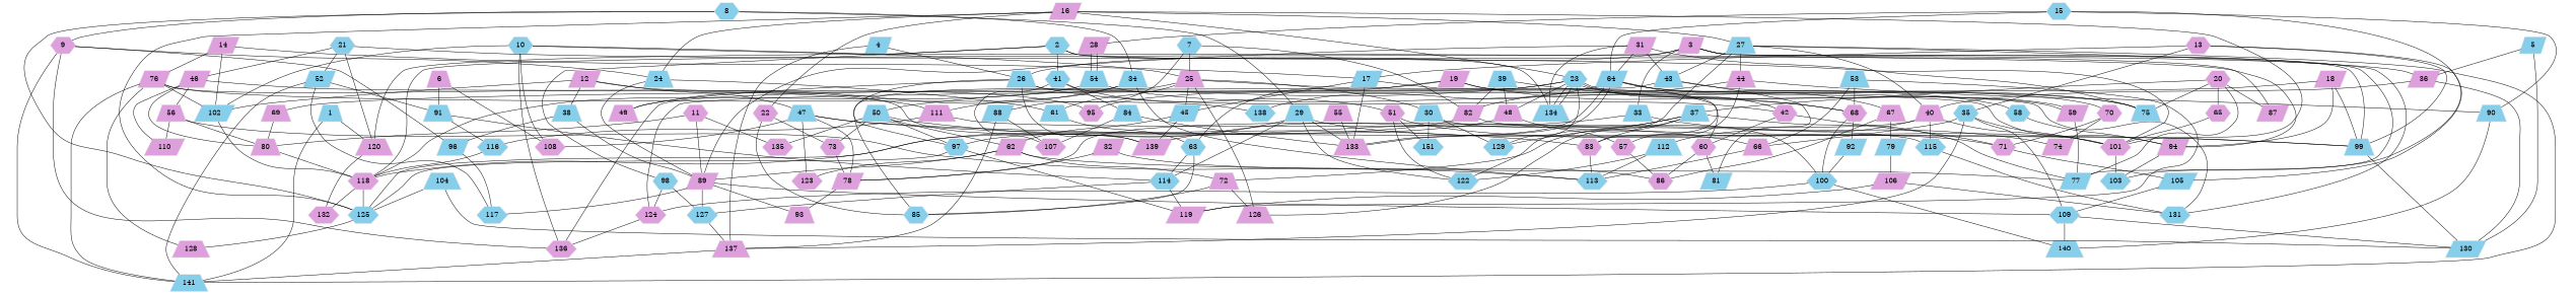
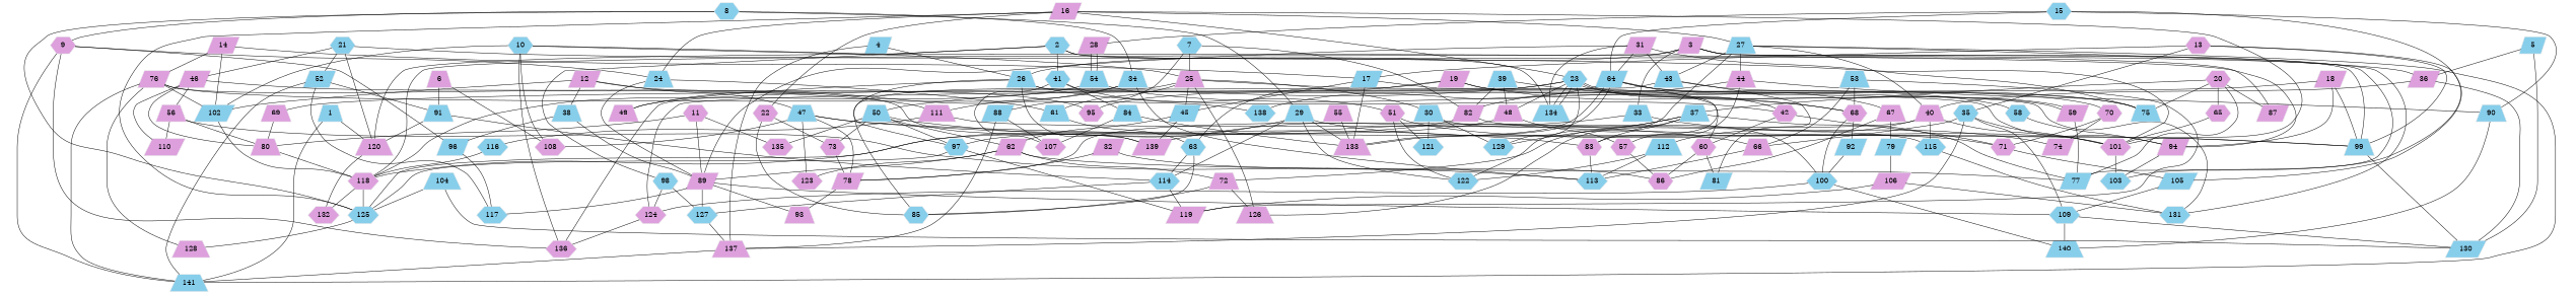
  graph {
    node [color=gray90 fillcolor=skyblue shape=hexagon style=filled]
    1 [shape=trapezium]
    120 [fillcolor=plum shape=trapezium]
    141 [shape=trapezium]
    132 [fillcolor=plum]
    2
    41
    87 [fillcolor=plum shape=parallelogram]
    98
    134 [shape=trapezium]
    107 [fillcolor=plum]
    51 [fillcolor=plum]
    84 [shape=trapezium]
    124 [fillcolor=plum]
    127
    3 [fillcolor=plum shape=parallelogram]
    26 [shape=trapezium]
    33 [shape=trapezium]
    77 [shape=parallelogram]
    99 [shape=trapezium]
    118 [fillcolor=plum]
    131
    94 [fillcolor=plum shape=parallelogram]
    42 [fillcolor=plum]
    49 [fillcolor=plum shape=trapezium]
    97
    139 [fillcolor=plum shape=parallelogram]
    74 [fillcolor=plum shape=parallelogram]
    130 [shape=parallelogram]
    125
    4 [shape=parallelogram]
    137 [fillcolor=plum shape=trapezium]
    5 [shape=parallelogram]
    36 [fillcolor=plum shape=parallelogram]
    40 [fillcolor=plum shape=trapezium]
    6 [fillcolor=plum shape=trapezium]
    91 [shape=trapezium]
    108 [fillcolor=plum]
    114
    116
    25 [fillcolor=plum shape=trapezium]
    7
    82 [fillcolor=plum shape=parallelogram]
    88 [shape=parallelogram]
    45 [shape=parallelogram]
    85
    61 [shape=trapezium]
    30 [shape=trapezium]
    126 [fillcolor=plum shape=trapezium]
    9 [fillcolor=plum]
    8
    29 [shape=trapezium]
    34 [shape=trapezium]
    24 [shape=trapezium]
    96 [shape=parallelogram]
    136 [fillcolor=plum]
    133 [fillcolor=plum shape=trapezium]
    122
    71 [fillcolor=plum]
    111 [fillcolor=plum shape=trapezium]
    113
    128 [fillcolor=plum shape=trapezium]
    89 [fillcolor=plum shape=parallelogram]
    117
    10
    102 [shape=parallelogram]
    103
    11 [fillcolor=plum]
    80 [fillcolor=plum shape=trapezium]
    135 [fillcolor=plum]
    109
    93 [fillcolor=plum shape=trapezium]
    12 [fillcolor=plum shape=parallelogram]
    38 [shape=trapezium]
    47 [shape=trapezium]
    95 [fillcolor=plum]
    78 [fillcolor=plum shape=parallelogram]
    83 [fillcolor=plum]
    123 [fillcolor=plum]
    13 [fillcolor=plum]
    17 [shape=parallelogram]
    35
    105 [shape=parallelogram]
    60 [fillcolor=plum]
    101 [fillcolor=plum]
    66 [fillcolor=plum shape=trapezium]
    14 [fillcolor=plum shape=parallelogram]
    76 [fillcolor=plum shape=parallelogram]
    138
    28 [fillcolor=plum shape=parallelogram]
    15
    64 [shape=parallelogram]
    90 [shape=trapezium]
    54 [shape=trapezium]
    75 [shape=trapezium]
    67 [fillcolor=plum shape=trapezium]
    140 [shape=trapezium]
    16 [fillcolor=plum shape=parallelogram]
    22 [fillcolor=plum]
    23
    27 [shape=trapezium]
    73 [fillcolor=plum]
    48 [fillcolor=plum shape=trapezium]
    50 [shape=trapezium]
    59 [fillcolor=plum shape=parallelogram]
    129
    43 [shape=trapezium]
    44 [fillcolor=plum shape=trapezium]
    62 [fillcolor=plum shape=parallelogram]
    86 [fillcolor=plum]
    81 [shape=parallelogram]
    18 [fillcolor=plum shape=parallelogram]
    69 [fillcolor=plum shape=trapezium]
    19 [fillcolor=plum shape=parallelogram]
    63
    68 [fillcolor=plum]
    100
    92 [shape=parallelogram]
    20 [fillcolor=plum]
    37 [shape=trapezium]
    65 [fillcolor=plum]
    72 [fillcolor=plum shape=trapezium]
    21
    46 [fillcolor=plum shape=parallelogram]
    52 [shape=parallelogram]
    56 [fillcolor=plum shape=trapezium]
    110 [fillcolor=plum shape=parallelogram]
    57 [fillcolor=plum]
-   121 [label=151]
+   121
    119 [fillcolor=plum shape=parallelogram]
    112 [shape=trapezium]
    115
    70 [fillcolor=plum]
    58
    31 [fillcolor=plum shape=parallelogram]
    32 [fillcolor=plum shape=parallelogram]
    39 [shape=trapezium]
    53 [shape=trapezium]
    55 [fillcolor=plum shape=trapezium]
    79 [shape=parallelogram]
    106 [fillcolor=plum shape=parallelogram]
    104 [shape=trapezium]
    1 -- 120
    1 -- 141
    120 -- 132
    2 -- 120
    2 -- 41
    2 -- 87
    2 -- 98
    2 -- 134
    41 -- 107
    41 -- 51
    41 -- 84
    98 -- 124
    98 -- 127
    51 -- 122
    51 -- 101
    51 -- 121
    84 -- 107
    84 -- 133
    124 -- 136
    127 -- 137
    3 -- 26
    3 -- 33
    3 -- 77
    3 -- 99
    3 -- 118
    3 -- 131
    26 -- 94
    26 -- 42
    26 -- 49
    26 -- 97
    26 -- 139
    33 -- 139
    33 -- 74
    99 -- 130
    118 -- 132
    118 -- 125
    94 -- 103
    42 -- 71
    42 -- 60
    97 -- 125
    97 -- 119
    125 -- 128
    4 -- 26
    4 -- 137
    137 -- 141
    5 -- 130
    5 -- 36
    36 -- 130
    36 -- 40
    40 -- 78
    40 -- 101
    40 -- 112
    40 -- 115
    6 -- 91
    6 -- 108
    91 -- 114
-   91 -- 116
+   91 -- 120
    114 -- 127
    114 -- 119
    116 -- 118
    25 -- 131
    25 -- 45
    25 -- 85
    25 -- 61
    25 -- 30
    25 -- 126
    7 -- 25
    7 -- 82
    7 -- 88
    82 -- 99
    82 -- 118
    88 -- 107
    88 -- 137
    45 -- 139
    45 -- 62
    61 -- 63
    30 -- 129
    30 -- 100
    30 -- 121
    9 -- 141
    9 -- 24
    9 -- 96
    9 -- 136
    8 -- 125
    8 -- 9
    8 -- 29
    8 -- 34
    29 -- 125
    29 -- 114
    29 -- 133
    29 -- 122
    29 -- 71
    34 -- 49
    34 -- 111
    34 -- 113
    24 -- 61
    24 -- 89
    96 -- 117
    71 -- 105
    111 -- 116
    111 -- 115
    89 -- 127
    89 -- 117
    89 -- 109
    89 -- 93
    10 -- 94
    10 -- 108
    10 -- 25
    10 -- 136
    10 -- 102
    102 -- 118
    11 -- 89
    11 -- 80
    11 -- 135
    80 -- 118
    109 -- 130
    109 -- 140
    12 -- 102
    12 -- 38
    12 -- 47
    12 -- 95
    38 -- 96
    38 -- 89
    47 -- 99
    47 -- 108
    47 -- 78
    47 -- 83
    47 -- 123
    78 -- 93
    83 -- 113
    13 -- 99
    13 -- 17
    13 -- 35
    13 -- 105
    17 -- 45
    17 -- 133
    17 -- 60
    35 -- 137
    35 -- 109
    35 -- 101
    35 -- 66
    105 -- 109
    60 -- 86
    60 -- 81
    101 -- 103
    66 -- 113
    14 -- 102
    14 -- 17
    14 -- 76
    76 -- 141
    76 -- 139
    76 -- 128
    76 -- 102
    76 -- 138
    28 -- 54
    28 -- 54
    15 -- 103
    15 -- 28
    15 -- 64
    15 -- 90
    64 -- 133
    64 -- 133
    64 -- 83
    64 -- 138
    64 -- 75
    64 -- 67
    90 -- 140
    54 -- 118
    54 -- 58
    67 -- 86
    67 -- 79
    16 -- 125
    16 -- 24
    16 -- 101
    16 -- 22
    16 -- 23
    16 -- 27
    22 -- 85
    22 -- 73
    23 -- 134
    23 -- 134
    23 -- 42
    23 -- 95
    23 -- 48
    23 -- 50
    23 -- 59
    23 -- 59
    23 -- 129
    27 -- 141
    27 -- 36
    27 -- 40
    27 -- 122
    27 -- 43
    27 -- 44
    73 -- 78
    48 -- 97
    48 -- 57
    50 -- 97
    50 -- 135
    50 -- 66
    50 -- 73
    50 -- 62
    59 -- 77
    43 -- 124
    43 -- 81
    43 -- 70
    44 -- 82
    44 -- 90
    44 -- 57
    62 -- 77
    62 -- 89
    62 -- 123
    62 -- 72
    18 -- 99
    18 -- 94
    18 -- 69
    69 -- 80
    19 -- 136
    19 -- 75
    19 -- 63
    19 -- 68
    63 -- 114
    63 -- 85
    68 -- 100
    68 -- 92
    100 -- 124
    100 -- 140
    92 -- 100
    20 -- 87
    20 -- 77
    20 -- 75
    20 -- 37
    20 -- 65
    37 -- 77
    37 -- 126
    37 -- 83
    37 -- 129
    37 -- 72
    65 -- 101
    72 -- 85
    72 -- 126
    21 -- 120
    21 -- 101
    21 -- 46
    21 -- 52
    46 -- 111
    46 -- 80
    46 -- 56
    46 -- 110
    52 -- 141
    52 -- 91
    52 -- 117
    56 -- 113
    56 -- 80
    56 -- 110
    57 -- 86
    112 -- 122
    112 -- 113
    115 -- 131
    70 -- 74
    70 -- 71
    58 -- 94
    31 -- 134
    31 -- 89
    31 -- 64
    31 -- 75
    31 -- 43
    32 -- 78
    32 -- 86
    39 -- 82
    39 -- 48
    39 -- 68
    53 -- 66
    53 -- 68
    53 -- 119
    55 -- 133
    79 -- 106
    106 -- 131
    106 -- 119
    104 -- 130
    104 -- 125
  }
